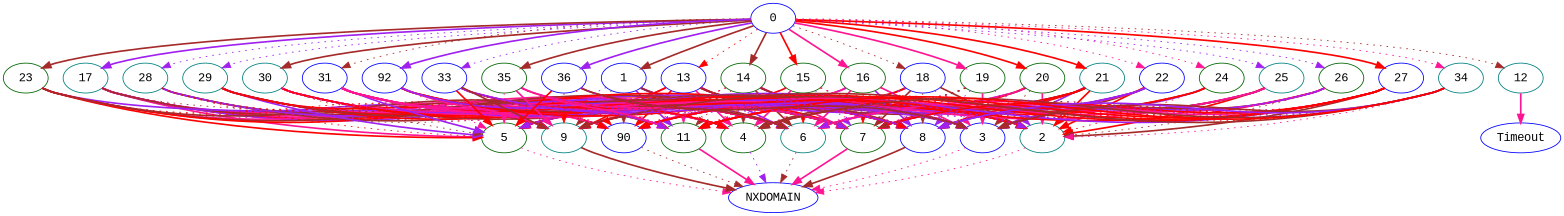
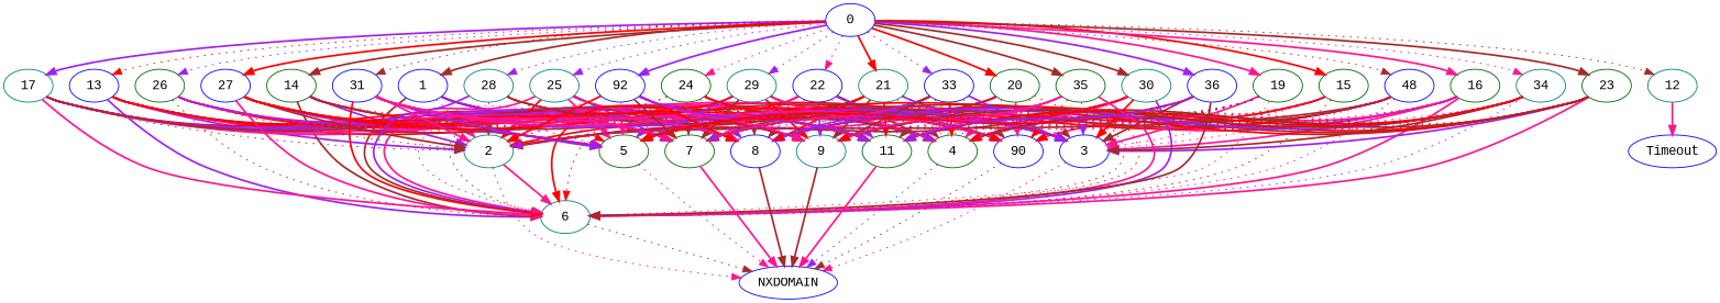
  digraph {
    fontname="Liberation Mono"
    node [color=blue fontname="Liberation Mono"]
    edge [color=deeppink fontname="Liberation Mono" style=bold]
    0
    1
    12 [color=teal]
    13
    14 [color=darkgreen]
    15 [color=darkgreen]
    16 [color=darkgreen]
    17 [color=teal]
-   18
+   18 [label=48]
    19 [color=darkgreen]
    20 [color=darkgreen]
    21 [color=teal]
    22
    23 [color=darkgreen]
    24 [color=darkgreen]
    25 [color=teal]
    26 [color=darkgreen]
    27
    28 [color=teal]
    29 [color=teal]
    30 [color=teal]
    31
    n23 [label=92]
    33
    34 [color=teal]
    35 [color=darkgreen]
    36
    2 [color=teal]
    3
    4 [color=darkgreen]
    5 [color=darkgreen]
    6 [color=teal]
    7 [color=darkgreen]
    8
    9 [color=teal]
    n36 [label=90]
    11 [color=darkgreen]
    Timeout
    NXDOMAIN
    0 -> 1 [color=brown]
    0 -> 12 [color=brown style=dotted]
    0 -> 13 [color=red style=dotted]
    0 -> 14 [color=brown]
    0 -> 15 [color=red]
    0 -> 16
    0 -> 17 [color=purple]
    0 -> 18 [color=brown style=dotted]
    0 -> 19
    0 -> 20 [color=red]
    0 -> 21 [color=red]
    0 -> 22 [style=dotted]
    0 -> 23 [color=brown]
    0 -> 24 [style=dotted]
    0 -> 25 [color=purple style=dotted]
    0 -> 26 [color=purple style=dotted]
    0 -> 27 [color=red]
    0 -> 28 [color=purple style=dotted]
    0 -> 29 [color=purple style=dotted]
    0 -> 30 [color=brown]
    0 -> 31 [color=brown style=dotted]
    0 -> n23 [color=purple]
    0 -> 33 [color=purple style=dotted]
    0 -> 34 [style=dotted]
    0 -> 35 [color=brown]
    0 -> 36 [color=purple]
    1 -> 2 [style=dotted]
    1 -> 3 [color=purple]
    1 -> 4 [color=brown style=dotted]
    1 -> 5 [color=purple style=dotted]
    1 -> 6 [color=brown]
    1 -> 7 [color=purple]
    1 -> 8 [color=brown]
    1 -> 9 [color=brown style=dotted]
    1 -> n36 [color=brown style=dotted]
    1 -> 11 [color=purple]
    12 -> Timeout
    13 -> 2 [color=purple]
    13 -> 3 [color=red]
    13 -> 4
    13 -> 5
    13 -> 6 [color=purple]
    13 -> 7 [color=red]
    13 -> 8 [color=brown]
    13 -> 9 [color=red]
-   13 -> n36 [color=red]
    13 -> 11 [style=dotted]
    14 -> 2 [color=purple]
    14 -> 3 [color=brown]
    14 -> 4 [color=brown style=dotted]
    14 -> 5 [style=dotted]
    14 -> 6 [color=brown]
    14 -> 7
    14 -> 8 [color=brown]
    14 -> 9 [style=dotted]
    14 -> n36 [color=red style=dotted]
    14 -> 11 [color=brown style=dotted]
    15 -> 2 [color=red style=dotted]
    15 -> 3 [style=dotted]
    15 -> 4
    15 -> 5 [color=red style=dotted]
    15 -> 6 [color=red style=dotted]
    15 -> 7 [color=purple style=dotted]
    15 -> 8 [style=dotted]
    15 -> 9 [color=red]
    15 -> n36 [color=purple style=dotted]
    15 -> 11 [color=red style=dotted]
    16 -> 2 [color=red style=dotted]
    16 -> 3
    16 -> 4 [style=dotted]
    16 -> 5
    16 -> 6
    16 -> 7 [color=red style=dotted]
    16 -> 8 [color=purple]
    16 -> 9 [color=brown style=dotted]
    16 -> n36
    16 -> 11 [color=purple style=dotted]
    17 -> 2 [color=brown style=dotted]
    17 -> 4
    17 -> 5
    17 -> 6
    17 -> 7 [color=red]
    17 -> 8 [color=purple]
    17 -> 9 [color=purple]
    17 -> n36
    17 -> 11 [color=brown]
    18 -> 2 [color=brown]
    18 -> 3 [style=dotted]
    18 -> 4 [color=brown]
    18 -> 5 [color=red]
    18 -> 6 [style=dotted]
    18 -> 7 [color=brown]
    18 -> 8 [color=brown style=dotted]
    18 -> 9 [style=dotted]
    18 -> n36 [style=dotted]
    18 -> 11 [color=purple style=dotted]
    19 -> 2 [color=purple style=dotted]
    19 -> 3
    19 -> 4 [color=brown style=dotted]
    19 -> 5 [style=dotted]
    19 -> 6 [style=dotted]
    19 -> 7 [style=dotted]
    19 -> 8 [color=purple style=dotted]
    19 -> 9 [color=brown style=dotted]
    19 -> n36 [color=brown style=dotted]
    19 -> 11 [color=brown style=dotted]
    20 -> 2
    20 -> 3 [color=brown style=dotted]
    20 -> 4 [style=dotted]
    20 -> 5 [color=purple]
    20 -> 6 [color=red style=dotted]
    20 -> 7 [color=red]
    20 -> 8 [color=purple style=dotted]
    20 -> 9 [color=purple style=dotted]
    20 -> n36
    20 -> 11 [color=brown style=dotted]
    21 -> 2 [color=red]
    21 -> 3 [color=purple]
    21 -> 4 [color=brown style=dotted]
    21 -> 5 [color=brown]
-   21 -> 6
+   2 -> 6
    21 -> 7 [color=brown]
    21 -> 8 [color=red]
    21 -> 9 [color=brown]
    21 -> n36 [color=brown style=dotted]
    21 -> 11 [color=red]
    22 -> 2 [color=red]
    22 -> 3 [color=brown]
    22 -> 4 [color=brown]
    22 -> 5 [color=purple style=dotted]
    22 -> 6 [color=red style=dotted]
    22 -> 7
    22 -> 8 [color=brown style=dotted]
    22 -> 9 [color=purple]
    22 -> n36 [color=purple]
    22 -> 11 [color=purple style=dotted]
    23 -> 3 [color=purple]
    23 -> 4 [style=dotted]
    23 -> 5 [color=red]
    23 -> 6
    23 -> 7 [color=brown]
    23 -> 8 [color=red]
    23 -> 9 [color=red style=dotted]
    23 -> n36 [color=red style=dotted]
    23 -> 11 [color=brown]
    24 -> 2 [color=red style=dotted]
    24 -> 3 [color=purple]
    24 -> 4 [color=brown]
    24 -> 5 [color=purple style=dotted]
    24 -> 6 [color=brown style=dotted]
    24 -> 7 [color=brown style=dotted]
    24 -> 8 [color=purple style=dotted]
    24 -> 9 [color=red style=dotted]
    24 -> n36 [color=red]
    24 -> 11 [color=red style=dotted]
    25 -> 2 [color=red]
    25 -> 3 [color=purple style=dotted]
    25 -> 4 [style=dotted]
    25 -> 5
    25 -> 6
    25 -> 7 [color=purple]
    25 -> 8 [color=brown]
    25 -> 9 [color=brown style=dotted]
    25 -> n36 [style=dotted]
    25 -> 11
    26 -> 2 [color=brown style=dotted]
    26 -> 3 [color=brown]
    26 -> 4 [style=dotted]
    26 -> 5 [color=red]
    26 -> 6 [color=brown style=dotted]
    26 -> 7
    26 -> 8 [color=purple]
    26 -> 9 [color=purple style=dotted]
    26 -> n36 [style=dotted]
    26 -> 11 [style=dotted]
    27 -> 2 [color=brown]
    27 -> 3 [style=dotted]
    27 -> 4 [color=red style=dotted]
    27 -> 5 [color=purple]
    27 -> 6
    27 -> 7 [color=red]
    27 -> 8 [color=red style=dotted]
    27 -> 9 [color=red]
    27 -> n36 [color=red]
    27 -> 11 [color=red]
    28 -> 2 [color=brown style=dotted]
    28 -> 3 [color=brown]
    28 -> 4 [color=brown]
    28 -> 5 [color=red style=dotted]
    28 -> 6 [color=purple]
    28 -> 7 [color=purple style=dotted]
    28 -> 8 [style=dotted]
    28 -> 9 [color=red style=dotted]
    28 -> n36 [color=red style=dotted]
    28 -> 11 [color=brown style=dotted]
    29 -> 2 [style=dotted]
    29 -> 3 [color=red]
    29 -> 4
    29 -> 5 [color=purple]
    29 -> 6 [color=red]
    29 -> 7 [color=brown]
    29 -> 8 [color=brown style=dotted]
    29 -> 9 [color=red]
    29 -> n36 [style=dotted]
    29 -> 11 [color=brown style=dotted]
    30 -> 2 [color=brown]
    30 -> 3 [color=red]
    30 -> 4
    30 -> 5 [color=brown style=dotted]
    30 -> 6 [color=purple]
    30 -> 7
    30 -> 8 [color=red]
    30 -> 9 [color=red style=dotted]
    30 -> n36 [style=dotted]
    30 -> 11 [style=dotted]
    31 -> 2
    31 -> 3 [color=purple]
    31 -> 4 [style=dotted]
    31 -> 5 [color=purple]
    31 -> 6 [color=red]
    31 -> 7
    31 -> 8
    31 -> 9 [color=purple style=dotted]
    31 -> n36
    31 -> 11
    n23 -> 2 [color=red]
    n23 -> 3 [color=purple style=dotted]
    n23 -> 4 [color=purple style=dotted]
    n23 -> 5 [style=dotted]
    n23 -> 6 [style=dotted]
    n23 -> 7 [color=brown]
    n23 -> 8 [color=red]
    n23 -> 9
    n23 -> n36 [color=red style=dotted]
    n23 -> 11 [color=purple]
    33 -> 2 [color=red style=dotted]
    33 -> 3 [color=purple]
    33 -> 4 [color=red]
    33 -> 5 [color=red]
    33 -> 6 [color=brown style=dotted]
    33 -> 7
    33 -> 8 [color=purple]
    33 -> 9 [color=brown]
    33 -> n36 [color=brown style=dotted]
    33 -> 11 [color=brown style=dotted]
    34 -> 2 [style=dotted]
    34 -> 3 [color=brown]
    34 -> 4 [color=brown]
    34 -> 6 [color=purple style=dotted]
    34 -> 7 [color=brown style=dotted]
    34 -> 8 [color=purple]
    34 -> 9 [color=brown]
    34 -> n36 [color=red style=dotted]
    34 -> 11 [color=red]
    35 -> 2 [color=purple style=dotted]
    35 -> 3 [color=purple style=dotted]
    35 -> 4 [style=dotted]
    35 -> 5 [style=dotted]
    35 -> 6
    35 -> 7 [color=brown style=dotted]
    35 -> 8 [color=purple style=dotted]
    35 -> 9
    35 -> n36 [color=red style=dotted]
    35 -> 11
    36 -> 2 [color=purple style=dotted]
    36 -> 3 [color=brown]
    36 -> 4 [color=red style=dotted]
    36 -> 5 [color=red]
    36 -> 6 [color=brown]
    36 -> 7 [color=purple style=dotted]
    36 -> 8 [color=red style=dotted]
    36 -> 9 [color=red style=dotted]
    36 -> n36 [color=red style=dotted]
-   36 -> 11 [color=purple style=dotted]
+   36 -> 11 [color=purple]
    2 -> NXDOMAIN [style=dotted]
    3 -> NXDOMAIN [style=dotted]
    4 -> NXDOMAIN [color=purple style=dotted]
    5 -> NXDOMAIN [style=dotted]
    6 -> NXDOMAIN [color=brown style=dotted]
    7 -> NXDOMAIN
    8 -> NXDOMAIN [color=brown]
    9 -> NXDOMAIN [color=brown]
    n36 -> NXDOMAIN [color=brown style=dotted]
    11 -> NXDOMAIN
  }
